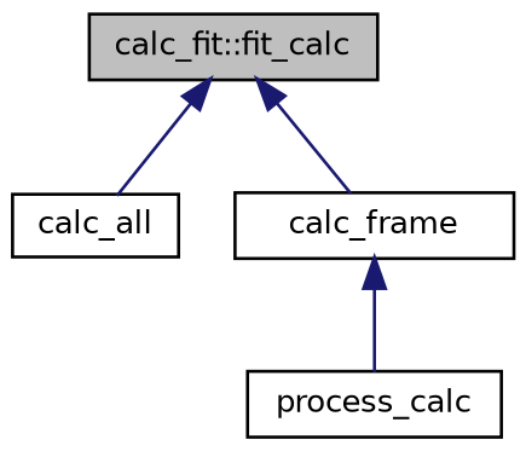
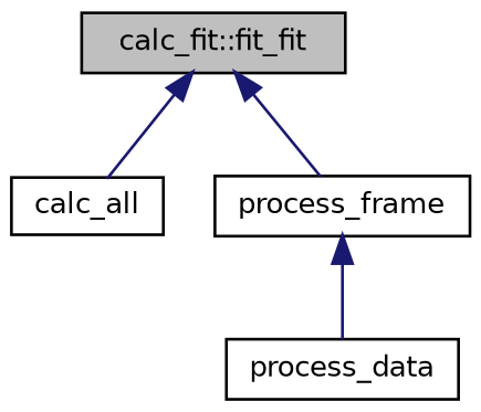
  digraph {
    rankdir=TB
    node [color=black fillcolor=white fontname=Helvetica fontsize=10 shape=record style=filled]
    edge [color=midnightblue dir=back fontname=Helvetica fontsize=10 labelfontname=Helvetica labelfontsize=10 style=solid]
-   n1 [fillcolor=grey75 fontcolor=black height=0.2 label="calc_fit::fit_calc" width=0.4]
+   n1 [fillcolor=grey75 fontcolor=black height=0.2 label="calc_fit::fit_fit" width=0.4]
    n2 [height=0.2 label=calc_all width=0.4]
-   n3 [height=0.2 label=calc_frame width=0.4]
-   n4 [height=0.2 label=process_calc width=0.4]
+   n3 [height=0.2 label=process_frame width=0.4]
+   n4 [height=0.2 label=process_data width=0.4]
    n1 -> n2
    n1 -> n3
    n3 -> n4
  }
